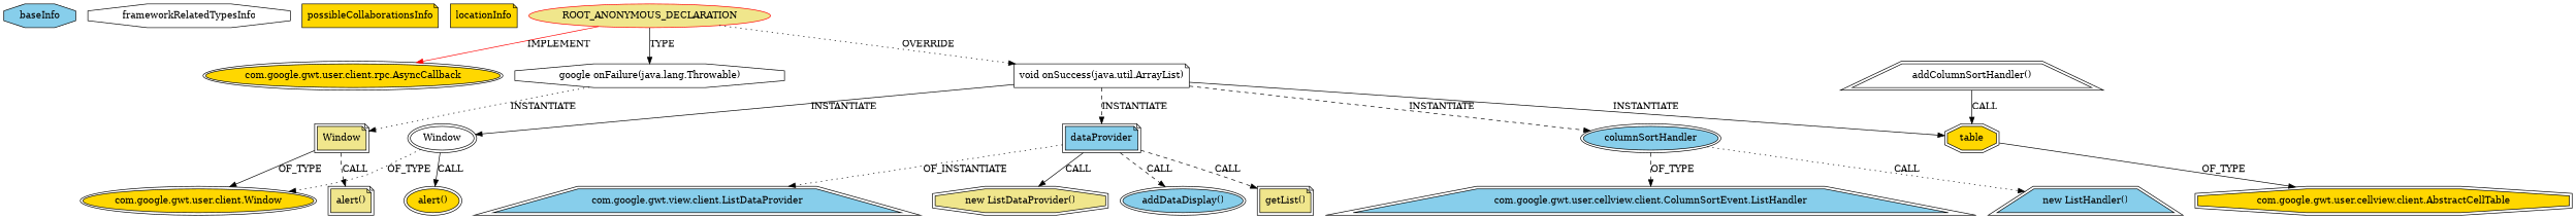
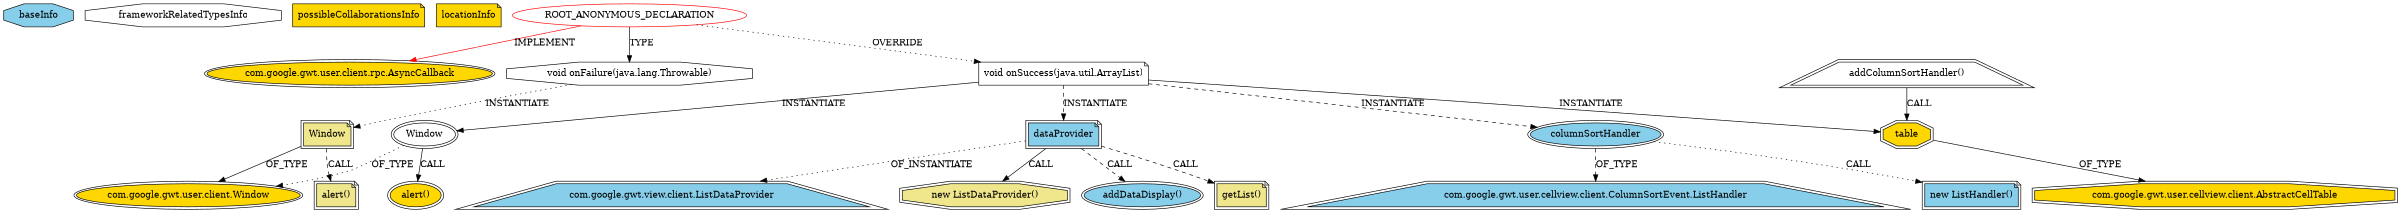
  digraph {
    node [fillcolor=skyblue shape=note style=filled isFrameworkType=true vertexType=VARIABLE_EXPRESION peripheries=2]
    edge [style=solid]
    baseInfo [category=extension_graph graphId=213 isAnonymous=true possibleRelation=false shape=octagon isFrameworkType="" vertexType="" peripheries=""]
    frameworkRelatedTypesInfo [0="com.google.gwt.user.client.rpc.AsyncCallback" fillcolor=white shape=octagon isFrameworkType="" vertexType="" peripheries=""]
    possibleCollaborationsInfo [fillcolor=gold isFrameworkType="" vertexType="" peripheries=""]
    locationInfo [contextSignature="com.google.gwt.user.client.ui.Widget creerListeUserPanel()" filePath="/MainMain-ChatCafeine/ChatCafeine-master/ChatCafeine/src/sources/client/vue/administration/AdminPanel.java" fillcolor=gold graphId=213 projectName="MainMain-ChatCafeine" isFrameworkType="" vertexType="" peripheries=""]
-   n5 [color=red fillcolor=khaki isFrameworkType=false label=ROOT_ANONYMOUS_DECLARATION shape=ellipse vertexType=ROOT_ANONYMOUS_DECLARATION peripheries=""]
+   n5 [color=red fillcolor=white isFrameworkType=false label=ROOT_ANONYMOUS_DECLARATION shape=ellipse vertexType=ROOT_ANONYMOUS_DECLARATION peripheries=""]
    n6 [fillcolor=gold label="com.google.gwt.user.client.rpc.AsyncCallback" shape=ellipse vertexType=FRAMEWORK_INTERFACE_TYPE]
-   n7 [fillcolor=white isFrameworkType=false label="google onFailure(java.lang.Throwable)" shape=octagon vertexType=OVERRIDING_METHOD_DECLARATION peripheries=""]
+   n7 [fillcolor=white isFrameworkType=false label="void onFailure(java.lang.Throwable)" shape=octagon vertexType=OVERRIDING_METHOD_DECLARATION peripheries=""]
    n8 [fillcolor=white isFrameworkType=false label="void onSuccess(java.util.ArrayList)" vertexType=OVERRIDING_METHOD_DECLARATION peripheries=""]
    n9 [fillcolor=khaki label=Window]
    n10 [fillcolor=white label=Window shape=ellipse]
    n11 [label=dataProvider]
    n12 [label=columnSortHandler shape=ellipse]
    n13 [fillcolor=gold label=table shape=octagon]
    n14 [fillcolor=gold label="com.google.gwt.user.client.Window" shape=ellipse vertexType=FRAMEWORK_CLASS_TYPE]
    n15 [fillcolor=khaki label="alert()" vertexType=INSIDE_CALL]
    n16 [fillcolor=gold label="alert()" shape=ellipse vertexType=INSIDE_CALL]
    n17 [label="com.google.gwt.view.client.ListDataProvider" shape=trapezium vertexType=FRAMEWORK_CLASS_TYPE]
    n18 [fillcolor=khaki label="new ListDataProvider()" shape=octagon vertexType=CONSTRUCTOR_CALL]
    n19 [label="addDataDisplay()" shape=ellipse vertexType=INSIDE_CALL]
    n20 [fillcolor=khaki label="getList()" vertexType=INSIDE_CALL]
    n21 [label="com.google.gwt.user.cellview.client.ColumnSortEvent.ListHandler" shape=trapezium vertexType=FRAMEWORK_CLASS_TYPE]
-   n22 [label="new ListHandler()" shape=trapezium vertexType=CONSTRUCTOR_CALL]
+   n22 [label="new ListHandler()" vertexType=CONSTRUCTOR_CALL]
    n23 [fillcolor=gold label="com.google.gwt.user.cellview.client.AbstractCellTable" shape=octagon vertexType=FRAMEWORK_CLASS_TYPE]
    n24 [fillcolor=white label="addColumnSortHandler()" shape=trapezium vertexType=INSIDE_CALL]
    n5 -> n6 [color=red label=IMPLEMENT]
    n5 -> n7 [label=TYPE]
    n5 -> n8 [label=OVERRIDE style=dotted]
    n7 -> n9 [label=INSTANTIATE style=dotted]
    n8 -> n10 [label=INSTANTIATE]
    n8 -> n11 [label=INSTANTIATE style=dashed]
    n8 -> n12 [label=INSTANTIATE style=dashed]
    n8 -> n13 [label=INSTANTIATE]
    n9 -> n14 [label=OF_TYPE]
    n9 -> n15 [label=CALL style=dashed]
    n10 -> n14 [label=OF_TYPE style=dotted]
    n10 -> n16 [label=CALL]
    n11 -> n17 [label=OF_INSTANTIATE style=dotted]
    n11 -> n18 [label=CALL]
    n11 -> n19 [label=CALL style=dashed]
    n11 -> n20 [label=CALL style=dashed]
    n12 -> n21 [label=OF_TYPE style=dashed]
    n12 -> n22 [label=CALL style=dotted]
    n13 -> n23 [label=OF_TYPE]
    n24 -> n13 [label=CALL]
  }
